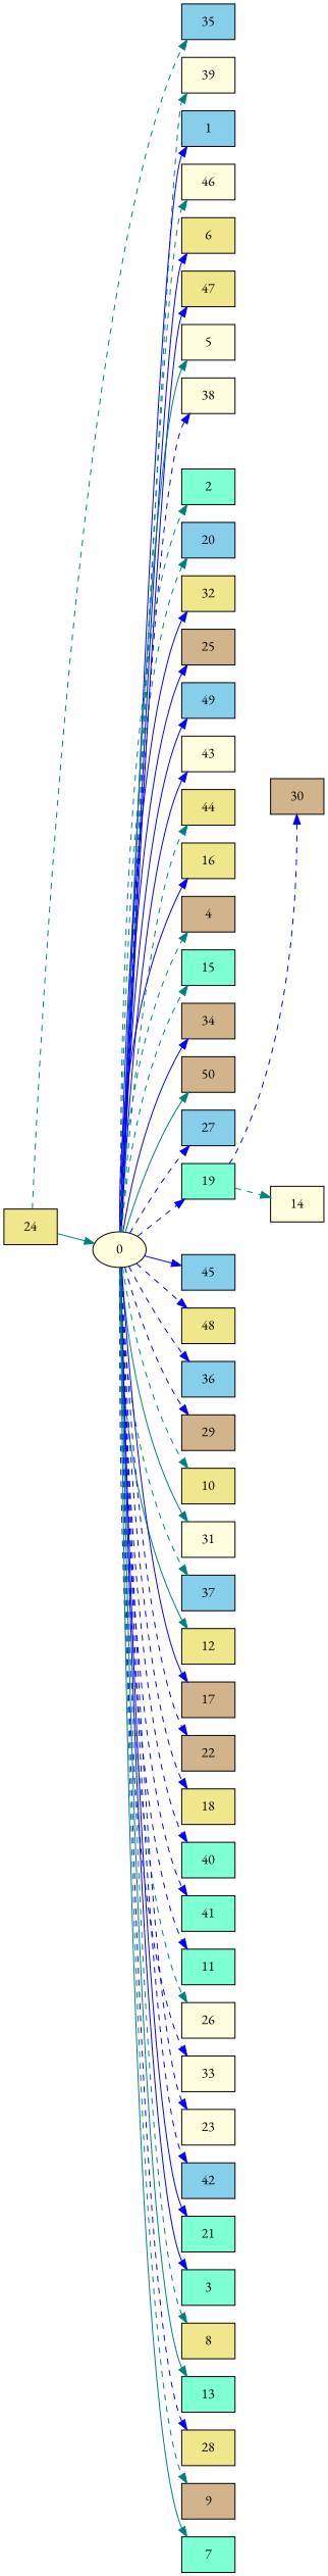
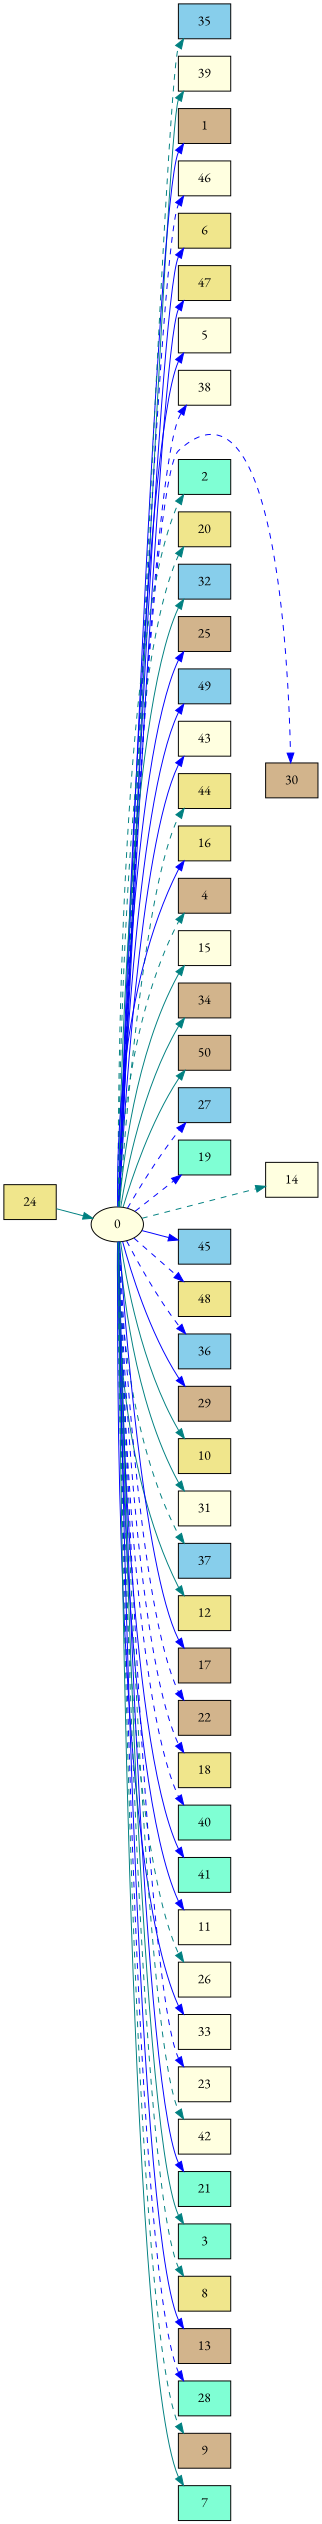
  digraph {
    fontname="EB Garamond"
    rankdir=LR
    node [fillcolor=khaki fontname="EB Garamond" style=filled shape=box]
    edge [color=blue fontname="EB Garamond" style=dashed]
    0 [fillcolor=lightyellow shape=""]
    n2 [fillcolor=lightyellow label="39\n"]
-   n3 [fillcolor=skyblue label="1\n"]
+   n3 [fillcolor=tan label="1\n"]
    n4 [fillcolor=lightyellow label="46\n"]
    n5 [label="6\n"]
    n6 [label="47\n"]
    n7 [fillcolor=skyblue label="35\n"]
    n8 [fillcolor=lightyellow label="5\n"]
    n9 [fillcolor=lightyellow label="38\n"]
    n10 [fillcolor=tan label="30\n"]
    n11 [fillcolor=aquamarine label="2\n"]
-   n12 [fillcolor=skyblue label="20\n"]
-   n13 [label="32\n"]
+   n12 [label="20\n"]
+   n13 [fillcolor=skyblue label="32\n"]
    n14 [fillcolor=tan label="25\n"]
    n15 [fillcolor=skyblue label="49\n"]
    n16 [fillcolor=lightyellow label="43\n"]
    n17 [label="44\n"]
    n18 [label="16\n"]
    n19 [fillcolor=tan label="4\n"]
-   n20 [fillcolor=aquamarine label="15\n"]
+   n20 [fillcolor=lightyellow label="15\n"]
    n21 [fillcolor=tan label="34\n"]
    n22 [fillcolor=tan label="50\n"]
    n23 [fillcolor=skyblue label="27\n"]
    n24 [fillcolor=lightyellow label="14\n"]
    n25 [fillcolor=aquamarine label="19\n"]
    n26 [fillcolor=skyblue label="45\n"]
    n27 [label="48\n"]
    n28 [fillcolor=skyblue label="36\n"]
    n29 [fillcolor=tan label="29\n"]
    n30 [label="10\n"]
    n31 [fillcolor=lightyellow label="31\n"]
    n32 [fillcolor=skyblue label="37\n"]
    n33 [label="12\n"]
    n34 [fillcolor=tan label="17\n"]
    n35 [fillcolor=tan label="22\n"]
    n36 [label="18\n"]
    n37 [fillcolor=aquamarine label="40\n"]
    n38 [fillcolor=aquamarine label="41\n"]
-   n39 [fillcolor=aquamarine label="11\n"]
+   n39 [fillcolor=lightyellow label="11\n"]
    n40 [fillcolor=lightyellow label="26\n"]
    n41 [fillcolor=lightyellow label="33\n"]
    n42 [fillcolor=lightyellow label="23\n"]
-   n43 [fillcolor=skyblue label="42\n"]
+   n43 [fillcolor=lightyellow label="42\n"]
    n44 [fillcolor=aquamarine label="21\n"]
    n45 [fillcolor=aquamarine label="3\n"]
    n46 [label="8\n"]
-   n47 [fillcolor=aquamarine label="13\n"]
-   n48 [label="28\n"]
+   n47 [fillcolor=tan label="13\n"]
+   n48 [fillcolor=aquamarine label="28\n"]
    n49 [fillcolor=tan label="9\n"]
    n50 [fillcolor=aquamarine label="7\n"]
    n51 [label="24\n"]
-   0 -> n2 [color=teal]
+   0 -> n2 [color=teal style=solid]
    0 -> n3 [style=solid]
-   0 -> n4 [color=teal]
+   0 -> n4
    0 -> n5 [style=solid]
    0 -> n6 [style=solid]
-   n51 -> n7 [color=teal]
-   0 -> n8 [color=teal style=solid]
+   0 -> n7 [color=teal]
+   0 -> n8 [style=solid]
    0 -> n9
-   n25 -> n10
+   0 -> n10
    0 -> n11 [color=teal]
    0 -> n12 [color=teal]
-   0 -> n13 [style=solid]
+   0 -> n13 [color=teal style=solid]
    0 -> n14 [style=solid]
    0 -> n15 [style=solid]
    0 -> n16 [style=solid]
    0 -> n17 [color=teal]
    0 -> n18 [style=solid]
    0 -> n19 [color=teal]
-   0 -> n20 [color=teal]
-   0 -> n21 [style=solid]
+   0 -> n20 [color=teal style=solid]
+   0 -> n21 [color=teal style=solid]
    0 -> n22 [color=teal style=solid]
    0 -> n23
-   n25 -> n24 [color=teal]
+   0 -> n24 [color=teal]
    0 -> n25
    0 -> n26 [style=solid]
    0 -> n27
    0 -> n28
-   0 -> n29
-   0 -> n30 [color=teal]
+   0 -> n29 [style=solid]
+   0 -> n30 [color=teal style=solid]
    0 -> n31 [color=teal style=solid]
    0 -> n32 [color=teal]
    0 -> n33 [color=teal style=solid]
    0 -> n34 [style=solid]
    0 -> n35
    0 -> n36
    0 -> n37
-   0 -> n38
-   0 -> n39
+   0 -> n38 [style=solid]
+   0 -> n39 [style=solid]
    0 -> n40 [color=teal]
-   0 -> n41
+   0 -> n41 [style=solid]
    0 -> n42
-   0 -> n43
+   0 -> n43 [color=teal]
    0 -> n44 [style=solid]
-   0 -> n45 [style=solid]
+   0 -> n45 [color=teal style=solid]
    0 -> n46 [color=teal]
-   0 -> n47 [color=teal style=solid]
+   0 -> n47 [style=solid]
    0 -> n48
    0 -> n49 [color=teal]
    0 -> n50 [color=teal style=solid]
    n51 -> 0 [color=teal style=solid]
  }
